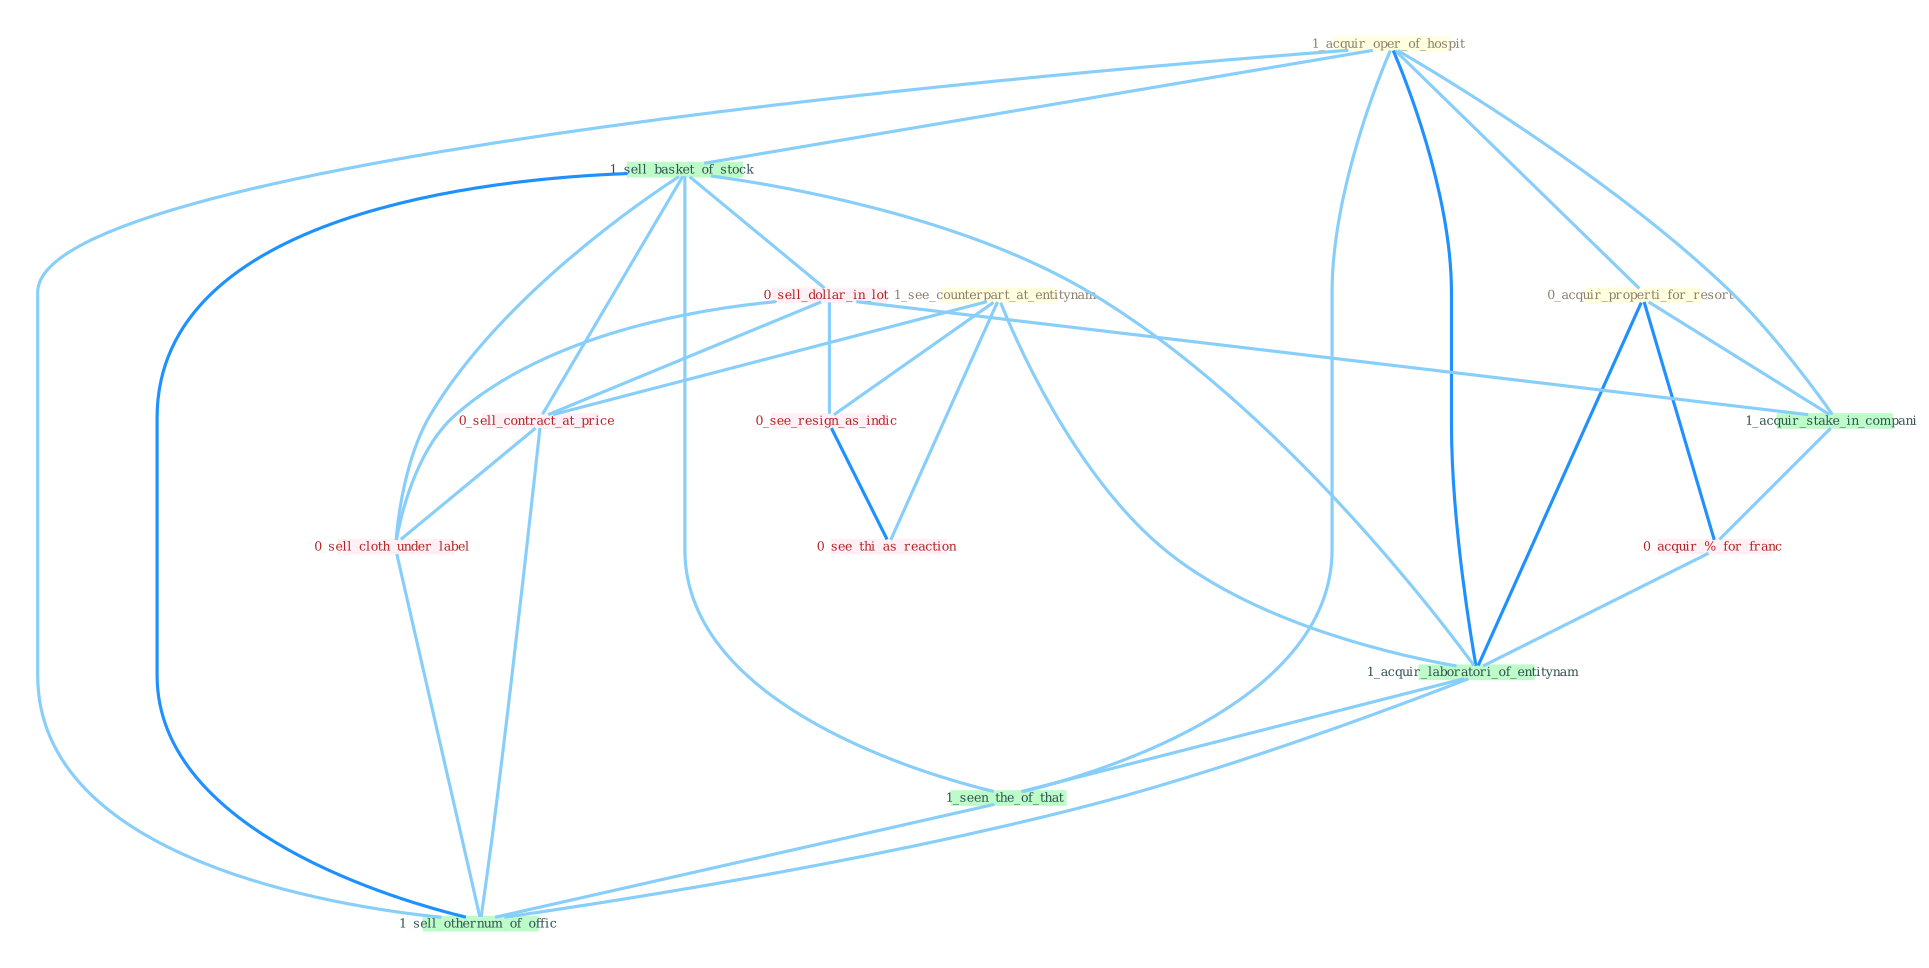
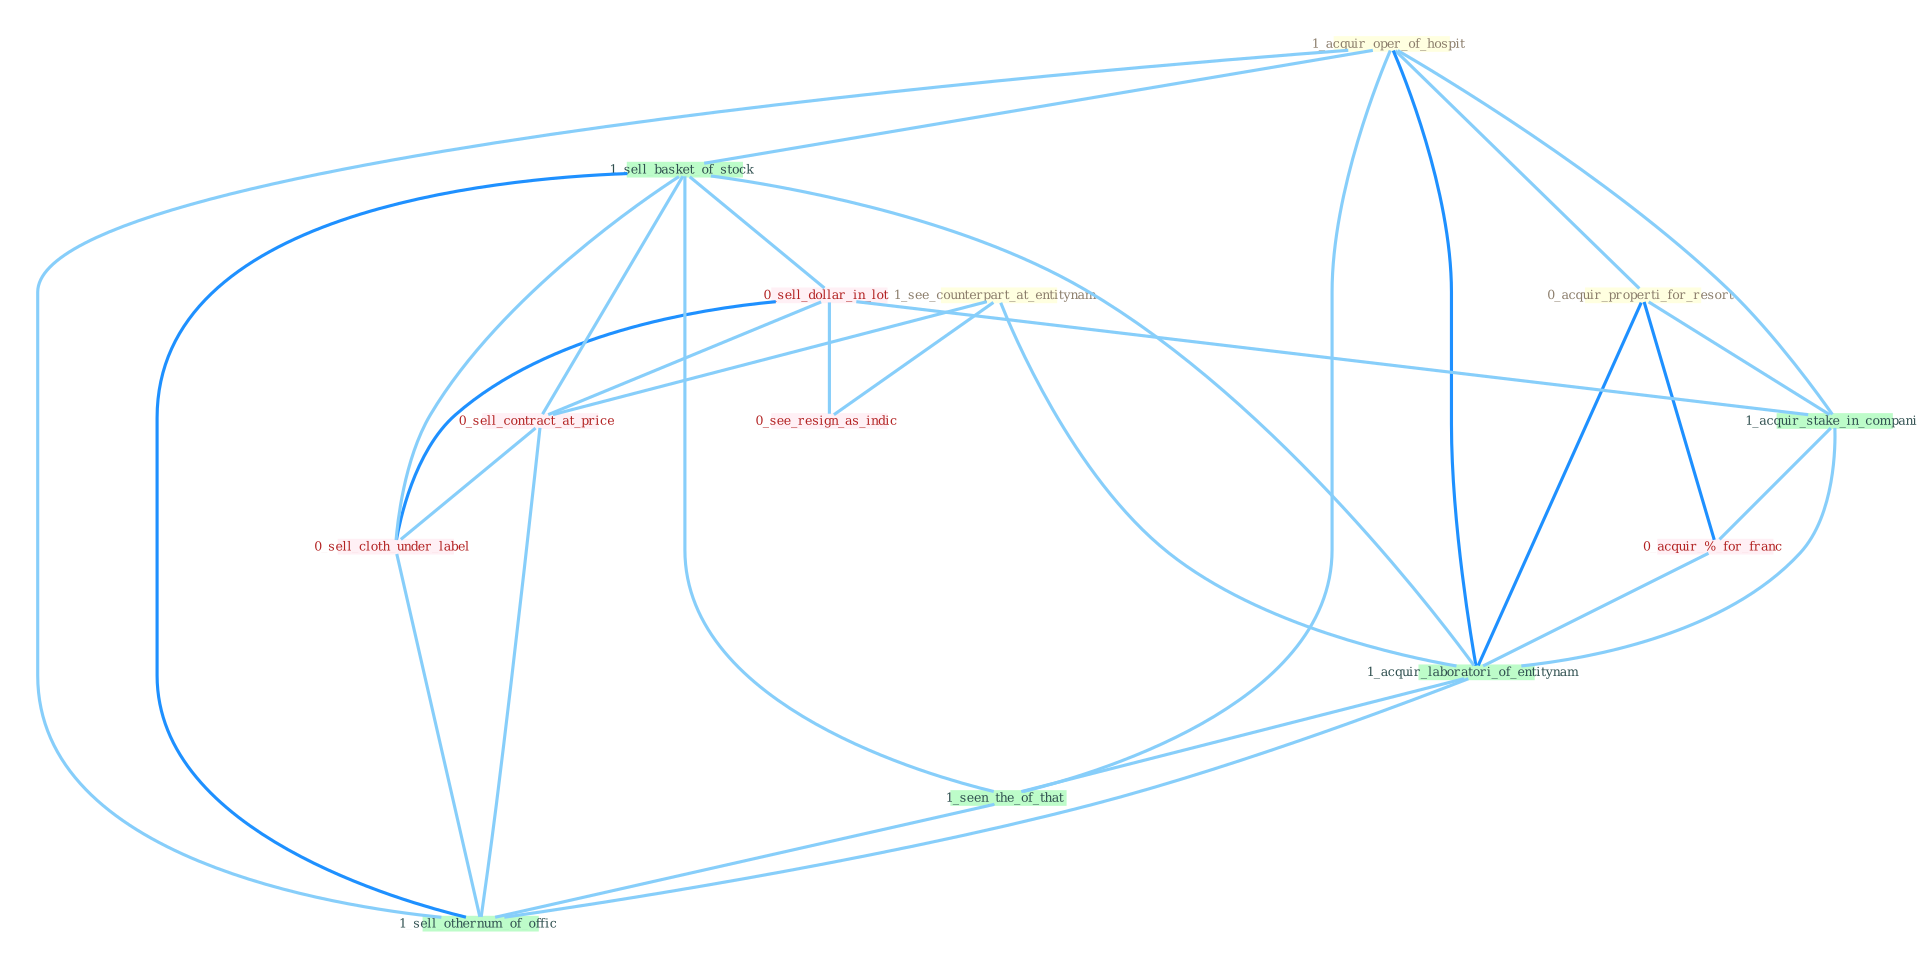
  graph {
    node [color="#fff0f5" fixedsize=true fontcolor="#b22222" fontsize=4 shape=polygon style=filled]
    edge [color="#87cefa" w=1]
    "1_acquir_oper_of_hospit " [color="#ffffe0" fontcolor="#8b7d6b" height=.06 width=.5]
    "1_see_counterpart_at_entitynam " [color="#ffffe0" fontcolor="#8b7d6b" height=.06 width=.5]
    "0_acquir_properti_for_resort " [color="#ffffe0" fontcolor="#8b7d6b" height=.06 width=.5]
    "0_sell_dollar_in_lot " [height=.06 width=.5]
    "0_see_resign_as_indic " [height=.06 width=.5]
    "0_acquir_%_for_franc " [height=.06 width=.5]
    "0_sell_contract_at_price " [height=.06 width=.5]
    "0_sell_cloth_under_label " [height=.06 width=.5]
-   "0_see_thi_as_reaction " [height=.06 width=.5]
    "1_sell_basket_of_stock " [color="#BDFCC9" fontcolor="#2f4f4f" height=.06 width=.5]
    "1_acquir_stake_in_compani " [color="#BDFCC9" fontcolor="#2f4f4f" height=.06 width=.5]
    "1_acquir_laboratori_of_entitynam " [color="#BDFCC9" fontcolor="#2f4f4f" height=.06 width=.5]
    "1_seen_the_of_that " [color="#BDFCC9" fontcolor="#2f4f4f" height=.06 width=.5]
    "1_sell_othernum_of_offic " [color="#BDFCC9" fontcolor="#2f4f4f" height=.06 width=.5]
    subgraph sub_1 {
      "1_acquir_oper_of_hospit "
      "1_see_counterpart_at_entitynam "
      "0_acquir_properti_for_resort "
    }
    subgraph sub_2 {
      "0_sell_dollar_in_lot "
      "0_see_resign_as_indic "
      "0_acquir_%_for_franc "
      "0_sell_contract_at_price "
      "0_sell_cloth_under_label "
-     "0_see_thi_as_reaction "
    }
    "1_acquir_oper_of_hospit " -- "0_acquir_properti_for_resort "
    "1_acquir_oper_of_hospit " -- "1_sell_basket_of_stock "
    "1_acquir_oper_of_hospit " -- "1_acquir_stake_in_compani "
    "1_acquir_oper_of_hospit " -- "1_acquir_laboratori_of_entitynam " [color="#1e90ff" w=2]
    "1_acquir_oper_of_hospit " -- "1_seen_the_of_that "
    "1_acquir_oper_of_hospit " -- "1_sell_othernum_of_offic "
    "1_see_counterpart_at_entitynam " -- "0_see_resign_as_indic "
    "1_see_counterpart_at_entitynam " -- "0_sell_contract_at_price "
-   "1_see_counterpart_at_entitynam " -- "0_see_thi_as_reaction "
    "1_see_counterpart_at_entitynam " -- "1_acquir_laboratori_of_entitynam "
    "0_acquir_properti_for_resort " -- "0_acquir_%_for_franc " [color="#1e90ff" w=2]
    "0_acquir_properti_for_resort " -- "1_acquir_stake_in_compani "
    "0_acquir_properti_for_resort " -- "1_acquir_laboratori_of_entitynam " [color="#1e90ff"]
    "0_sell_dollar_in_lot " -- "0_see_resign_as_indic "
    "0_sell_dollar_in_lot " -- "0_sell_contract_at_price "
-   "0_sell_dollar_in_lot " -- "0_sell_cloth_under_label "
+   "0_sell_dollar_in_lot " -- "0_sell_cloth_under_label " [color="#1e90ff"]
    "0_sell_dollar_in_lot " -- "1_acquir_stake_in_compani "
-   "0_see_resign_as_indic " -- "0_see_thi_as_reaction " [color="#1e90ff" w=2]
    "0_acquir_%_for_franc " -- "1_acquir_laboratori_of_entitynam "
    "0_sell_contract_at_price " -- "0_sell_cloth_under_label "
    "0_sell_contract_at_price " -- "1_sell_othernum_of_offic "
    "0_sell_cloth_under_label " -- "1_sell_othernum_of_offic "
    "1_sell_basket_of_stock " -- "0_sell_dollar_in_lot "
    "1_sell_basket_of_stock " -- "0_sell_contract_at_price "
    "1_sell_basket_of_stock " -- "0_sell_cloth_under_label "
    "1_sell_basket_of_stock " -- "1_acquir_laboratori_of_entitynam "
    "1_sell_basket_of_stock " -- "1_seen_the_of_that "
    "1_sell_basket_of_stock " -- "1_sell_othernum_of_offic " [color="#1e90ff" w=2]
    "1_acquir_stake_in_compani " -- "0_acquir_%_for_franc "
+   "1_acquir_stake_in_compani " -- "1_acquir_laboratori_of_entitynam "
    "1_acquir_laboratori_of_entitynam " -- "1_seen_the_of_that "
    "1_acquir_laboratori_of_entitynam " -- "1_sell_othernum_of_offic "
    "1_seen_the_of_that " -- "1_sell_othernum_of_offic "
  }
